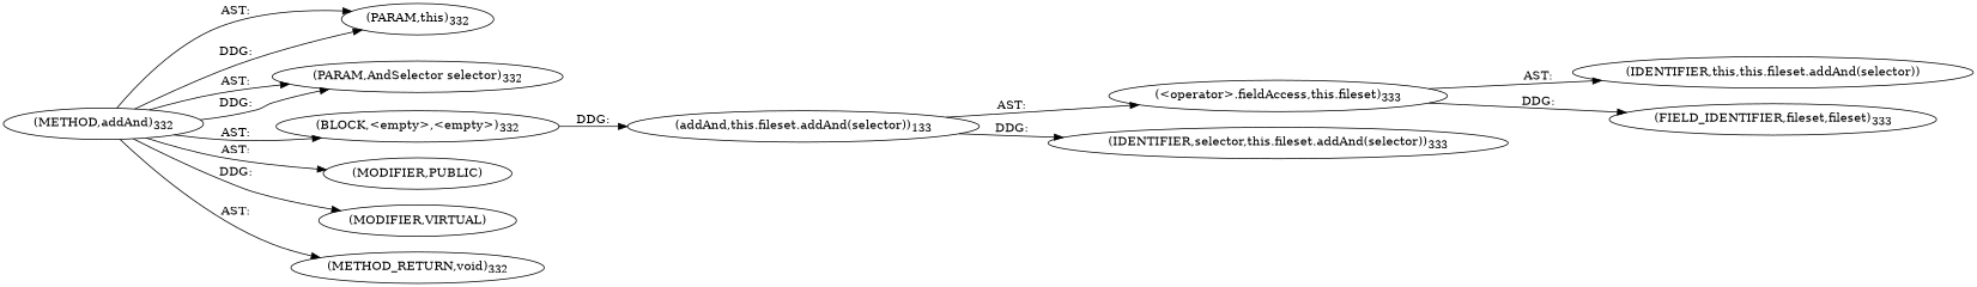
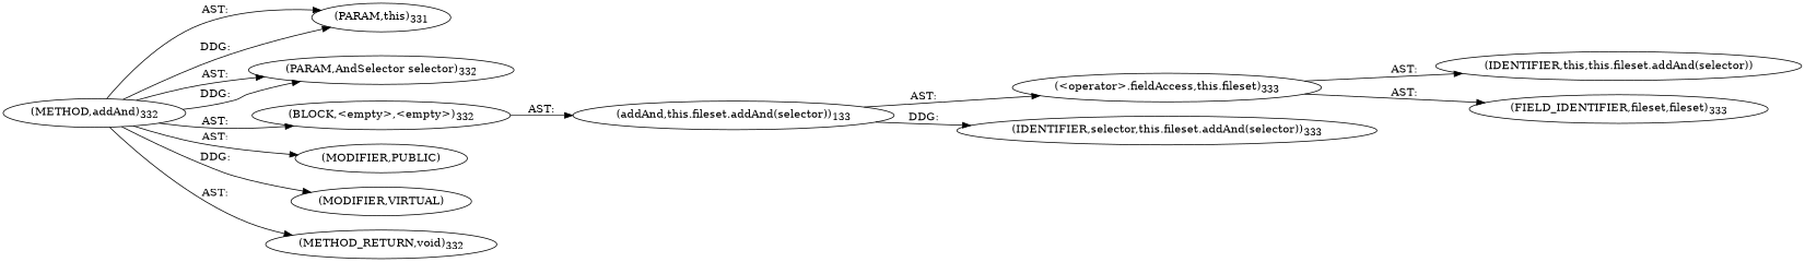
  digraph {
    rankdir=LR
    n1 [label=<(METHOD,addAnd)<SUB>332</SUB>>]
-   n2 [label=<(PARAM,this)<SUB>332</SUB>>]
+   n2 [label=<(PARAM,this)<SUB>331</SUB>>]
    n3 [label=<(PARAM,AndSelector selector)<SUB>332</SUB>>]
    n4 [label=<(BLOCK,&lt;empty&gt;,&lt;empty&gt;)<SUB>332</SUB>>]
    n5 [label=<(MODIFIER,PUBLIC)>]
    n6 [label=<(MODIFIER,VIRTUAL)>]
    n7 [label=<(METHOD_RETURN,void)<SUB>332</SUB>>]
    n8 [label=<(addAnd,this.fileset.addAnd(selector))<SUB>133</SUB>>]
    n9 [label=<(&lt;operator&gt;.fieldAccess,this.fileset)<SUB>333</SUB>>]
    n10 [label=<(IDENTIFIER,selector,this.fileset.addAnd(selector))<SUB>333</SUB>>]
    n11 [label=<(IDENTIFIER,this,this.fileset.addAnd(selector))>]
    n12 [label=<(FIELD_IDENTIFIER,fileset,fileset)<SUB>333</SUB>>]
    n1 -> n2 [label="AST: "]
    n1 -> n2 [label="DDG: "]
    n1 -> n3 [label="AST: "]
    n1 -> n3 [label="DDG: "]
    n1 -> n4 [label="AST: "]
    n1 -> n5 [label="AST: "]
    n1 -> n6 [label="DDG: "]
    n1 -> n7 [label="AST: "]
-   n4 -> n8 [label="DDG: "]
+   n4 -> n8 [label="AST: "]
    n8 -> n9 [label="AST: "]
    n8 -> n10 [label="DDG: "]
    n9 -> n11 [label="AST: "]
-   n9 -> n12 [label="DDG: "]
+   n9 -> n12 [label="AST: "]
  }
